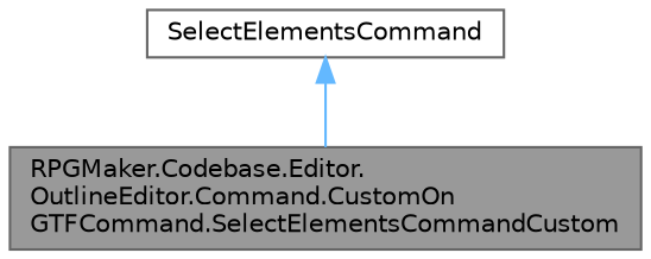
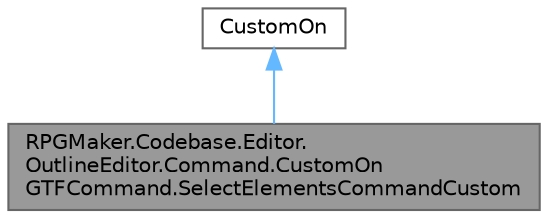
  digraph {
    node [color=gray40 fontname=Helvetica fontsize=10 shape=box style=filled]
    n1 [fillcolor=grey60 fontcolor=black height=0.2 label="RPGMaker.Codebase.Editor.\lOutlineEditor.Command.CustomOn\lGTFCommand.SelectElementsCommandCustom" width=0.4]
-   n2 [fillcolor=white height=0.2 label=SelectElementsCommand width=0.4]
+   n2 [fillcolor=white height=0.2 label=CustomOn width=0.4]
    n2 -> n1 [color=steelblue1 dir=back fontname=Helvetica fontsize=10 labelfontname=Helvetica labelfontsize=10 style=solid]
  }
